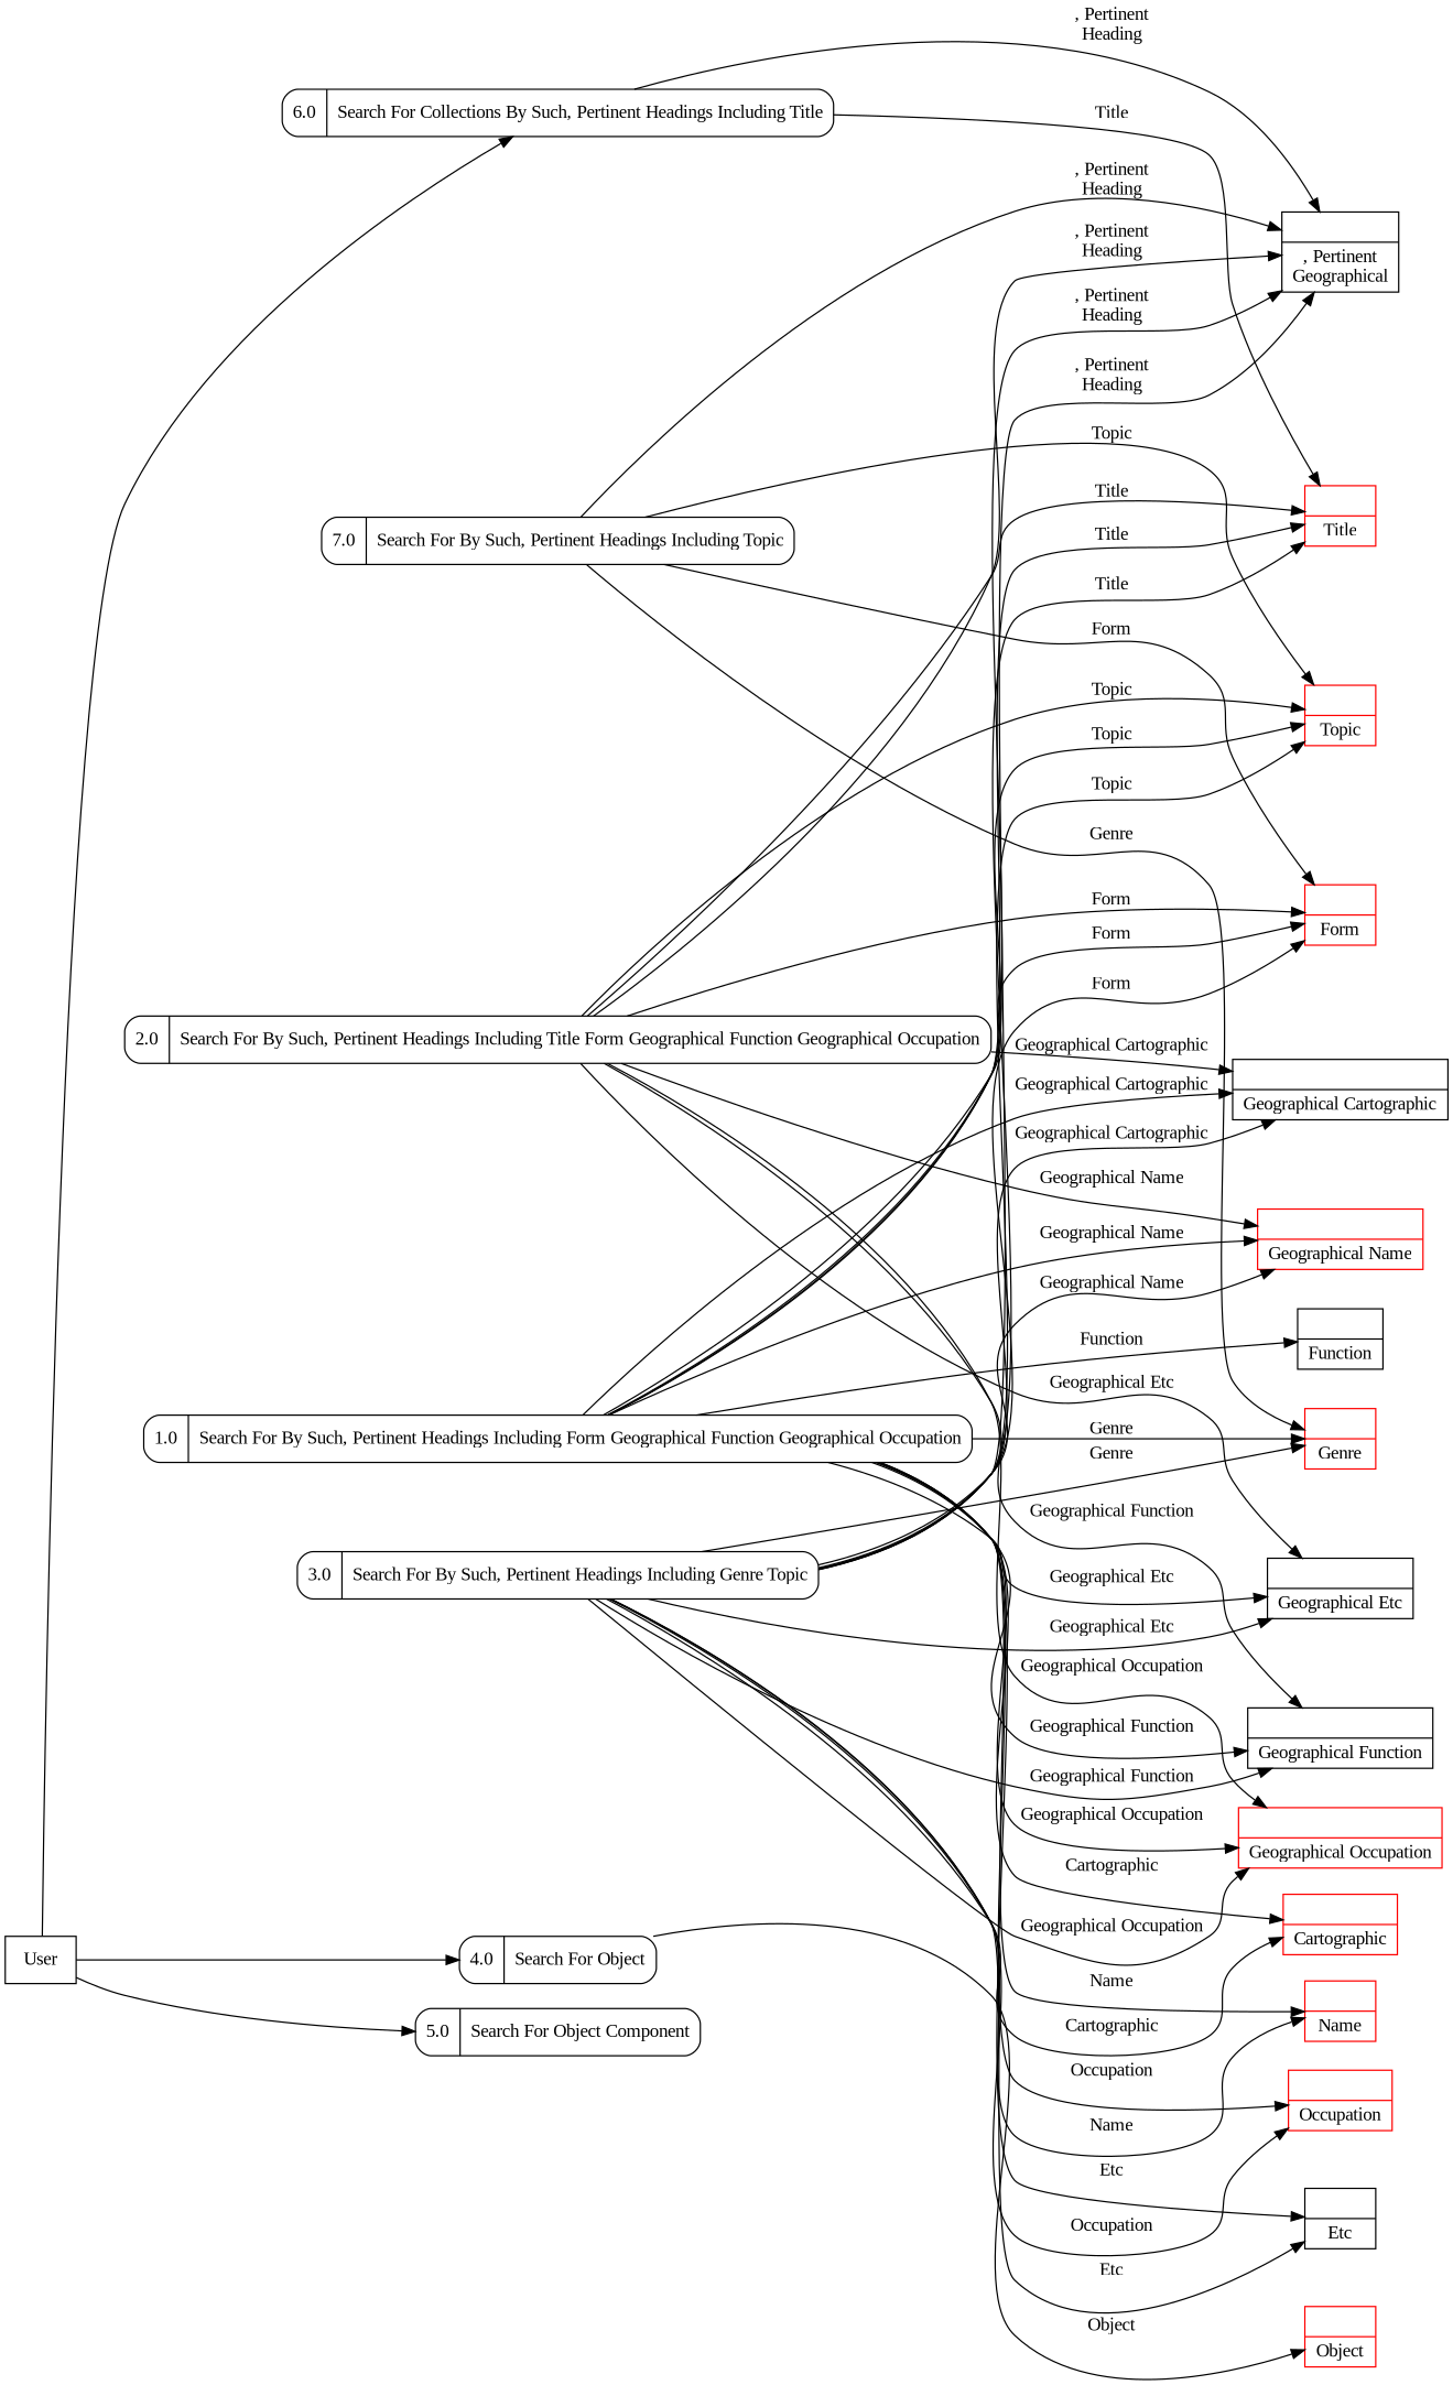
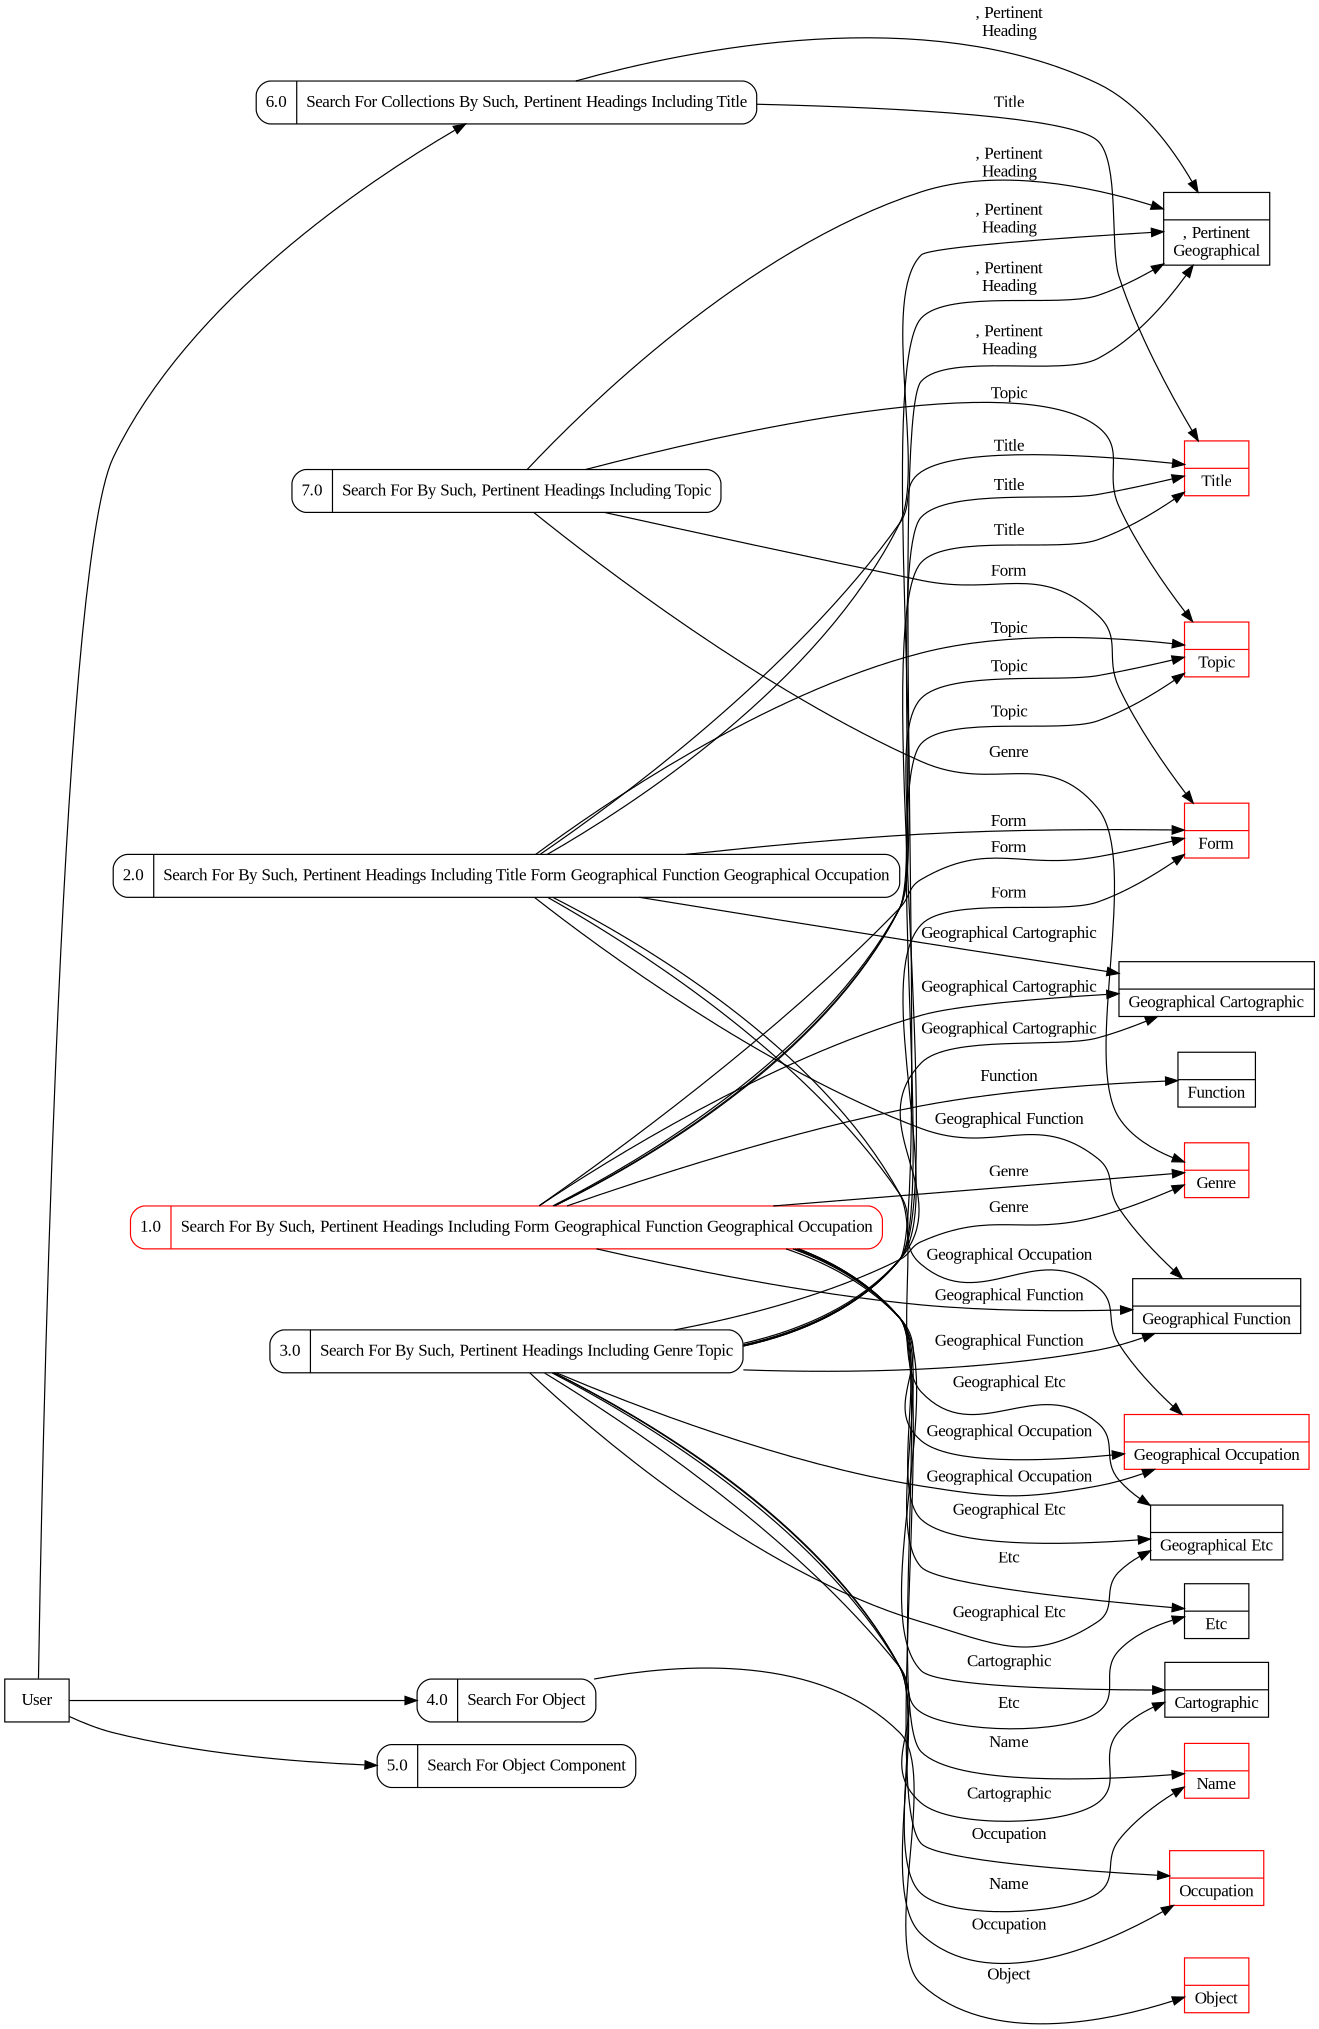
  digraph {
    fontname="Liberation Serif"
    rankdir=LR
    node [fontname="Liberation Serif" shape=record]
    edge [fontname="Liberation Serif"]
    n1 [color=red label="<f0>  |<f1> Genre "]
    n2 [label="<f0>  |<f1> , Pertinent\nGeographical "]
    n3 [color=red label="<f0>  |<f1> Title "]
    n4 [color=red label="<f0>  |<f1> Topic "]
    n5 [label="<f0>  |<f1> Geographical Etc "]
    n6 [color=red label="<f0>  |<f1> Form "]
-   n7 [color=red label="<f0>  |<f1> Geographical Name "]
    n8 [label="<f0>  |<f1> Geographical Function "]
    n9 [label="<f0>  |<f1> Etc "]
    n10 [color=red label="<f0>  |<f1> Occupation "]
    n11 [color=red label="<f0>  |<f1> Name "]
    n12 [label="<f0>  |<f1> Function "]
    n13 [label="<f0>  |<f1> Geographical Cartographic "]
-   n14 [label="<f0>  |<f1> Cartographic " color=red]
+   n14 [label="<f0>  |<f1> Cartographic "]
    n15 [color=red label="<f0>  |<f1> Geographical Occupation "]
    n16 [color=red label="<f0>  |<f1> Object "]
    n17 [label=User shape=box]
    n18 [label="{<f0> 4.0|<f1> Search For Object }" shape=Mrecord]
    n19 [label="{<f0> 5.0|<f1> Search For Object Component }" shape=Mrecord]
    n20 [label="{<f0> 6.0|<f1> Search For Collections By Such, Pertinent Headings Including Title }" shape=Mrecord]
-   n21 [label="{<f0> 1.0|<f1> Search For By Such, Pertinent Headings Including Form Geographical Function Geographical Occupation }" shape=Mrecord]
+   n21 [label="{<f0> 1.0|<f1> Search For By Such, Pertinent Headings Including Form Geographical Function Geographical Occupation }" shape=Mrecord color=red]
    n22 [label="{<f0> 2.0|<f1> Search For By Such, Pertinent Headings Including Title Form Geographical Function Geographical Occupation }" shape=Mrecord]
    n23 [label="{<f0> 3.0|<f1> Search For By Such, Pertinent Headings Including Genre Topic }" shape=Mrecord]
    n24 [label="{<f0> 7.0|<f1> Search For By Such, Pertinent Headings Including Topic }" shape=Mrecord]
    n17 -> n18
    n17 -> n19
    n17 -> n20
    n18 -> n16 [label=Object]
    n20 -> n2 [label=", Pertinent\nHeading"]
    n20 -> n3 [label=Title]
    n21 -> n1 [label=Genre]
    n21 -> n2 [label=", Pertinent\nHeading"]
    n21 -> n3 [label=Title]
    n21 -> n4 [label=Topic]
    n21 -> n5 [label="Geographical Etc"]
    n21 -> n6 [label=Form]
-   n21 -> n7 [label="Geographical Name"]
    n21 -> n8 [label="Geographical Function"]
    n21 -> n9 [label=Etc]
    n21 -> n10 [label=Occupation]
    n21 -> n11 [label=Name]
    n21 -> n12 [label=Function]
    n21 -> n13 [label="Geographical Cartographic"]
    n21 -> n14 [label=Cartographic]
    n21 -> n15 [label="Geographical Occupation"]
    n22 -> n2 [label=", Pertinent\nHeading"]
    n22 -> n3 [label=Title]
    n22 -> n4 [label=Topic]
    n22 -> n5 [label="Geographical Etc"]
    n22 -> n6 [label=Form]
-   n22 -> n7 [label="Geographical Name"]
    n22 -> n8 [label="Geographical Function"]
    n22 -> n13 [label="Geographical Cartographic"]
    n22 -> n15 [label="Geographical Occupation"]
    n23 -> n1 [label=Genre]
    n23 -> n2 [label=", Pertinent\nHeading"]
    n23 -> n3 [label=Title]
    n23 -> n4 [label=Topic]
    n23 -> n5 [label="Geographical Etc"]
    n23 -> n6 [label=Form]
-   n23 -> n7 [label="Geographical Name"]
    n23 -> n8 [label="Geographical Function"]
    n23 -> n9 [label=Etc]
    n23 -> n10 [label=Occupation]
    n23 -> n11 [label=Name]
    n23 -> n13 [label="Geographical Cartographic"]
    n23 -> n14 [label=Cartographic]
    n23 -> n15 [label="Geographical Occupation"]
    n24 -> n1 [label=Genre]
    n24 -> n2 [label=", Pertinent\nHeading"]
    n24 -> n4 [label=Topic]
    n24 -> n6 [label=Form]
  }
